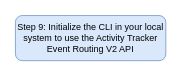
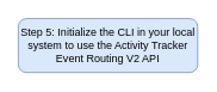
  <mxCell id="0" />
  <mxCell id="1" parent="0" />
- <mxCell id="2" value="Step 9: Initialize the CLI in your local system to use the Activity Tracker Event Routing V2 API" style="rounded=1;whiteSpace=wrap;html=1;fillColor=#dae8fc;strokeColor=#6c8ebf;" parent="1" vertex="1"><mxGeometry x="20" y="20" width="200" height="60" as="geometry" /></mxCell>
+ <mxCell id="2" value="Step 5: Initialize the CLI in your local system to use the Activity Tracker Event Routing V2 API" style="rounded=1;whiteSpace=wrap;html=1;fillColor=#dae8fc;strokeColor=#6c8ebf;" parent="1" vertex="1"><mxGeometry x="20" y="20" width="200" height="60" as="geometry" /></mxCell>
